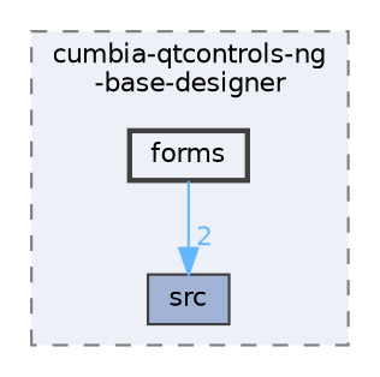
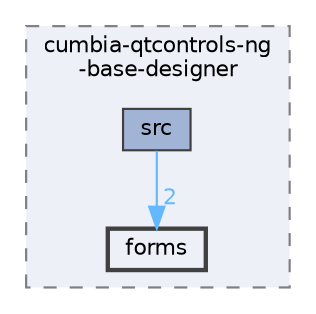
  digraph {
    compound=true
    node [color=grey25 fontname=Helvetica fontsize=10 shape=box]
    n1 [fillcolor="#a2b4d6" height=0.2 label=src style=filled width=0.4]
    n2 [fillcolor="#edf0f7" height=0.2 label=forms style="filled,bold" width=0.4]
    subgraph cluster_1 {
      bgcolor="#edf0f7"
      fontname=Helvetica
      fontsize=10
      label="cumbia-qtcontrols-ng\l-base-designer"
      pencolor=grey50
      style="filled,dashed"
      n1
      n2
    }
-   n2 -> n1 [color=steelblue1 fontcolor=steelblue1 fontname=Helvetica fontsize=10 headlabel=2 labeldistance=1.5 labelfontname=Helvetica labelfontsize=10]
+   n1 -> n2 [color=steelblue1 fontcolor=steelblue1 fontname=Helvetica fontsize=10 headlabel=2 labeldistance=1.5 labelfontname=Helvetica labelfontsize=10]
  }
